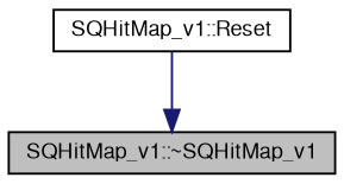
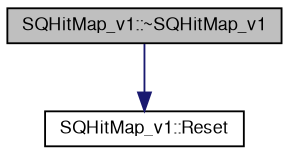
  digraph {
    rankdir=TB
    node [color=black fontname=FreeSans fontsize=10 shape=record]
    n1 [fillcolor=grey75 fontcolor=black height=0.2 label="SQHitMap_v1::~SQHitMap_v1" style=filled width=0.4]
    n2 [height=0.2 label="SQHitMap_v1::Reset" width=0.4]
-   n2 -> n1 [color=midnightblue fontname=FreeSans fontsize=10 labelfontname=FreeSans labelfontsize=10 style=solid]
+   n1 -> n2 [color=midnightblue fontname=FreeSans fontsize=10 labelfontname=FreeSans labelfontsize=10 style=solid]
  }
